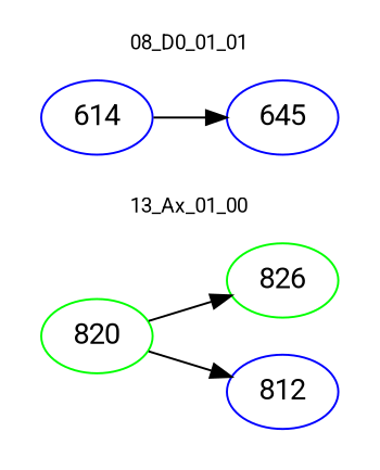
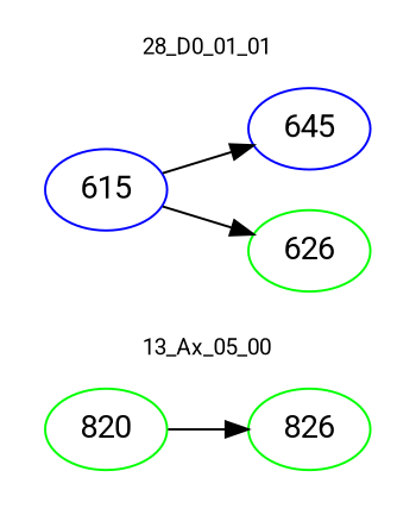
  digraph {
    fontname=Roboto
    rankdir=LR
    node [color=green fontname=Roboto]
    edge [color=black fontname=Roboto]
    n1 [label=820]
-   n2 [color=blue label=812]
    n3 [label=826]
-   n4 [color=blue label=614]
+   n4 [color=blue label=615]
+   n5 [label=626]
    n6 [color=blue label=645]
    subgraph cluster_1 {
      color=white
      fontsize=10
-     label="13_Ax_01_00"
+     label="13_Ax_05_00"
      n1
-     n2
      n3
    }
    subgraph cluster_2 {
      color=white
      fontsize=10
-     label="08_D0_01_01"
+     label="28_D0_01_01"
      n4
+     n5
      n6
    }
-   n1 -> n2
    n1 -> n3
+   n4 -> n5
    n4 -> n6
  }
